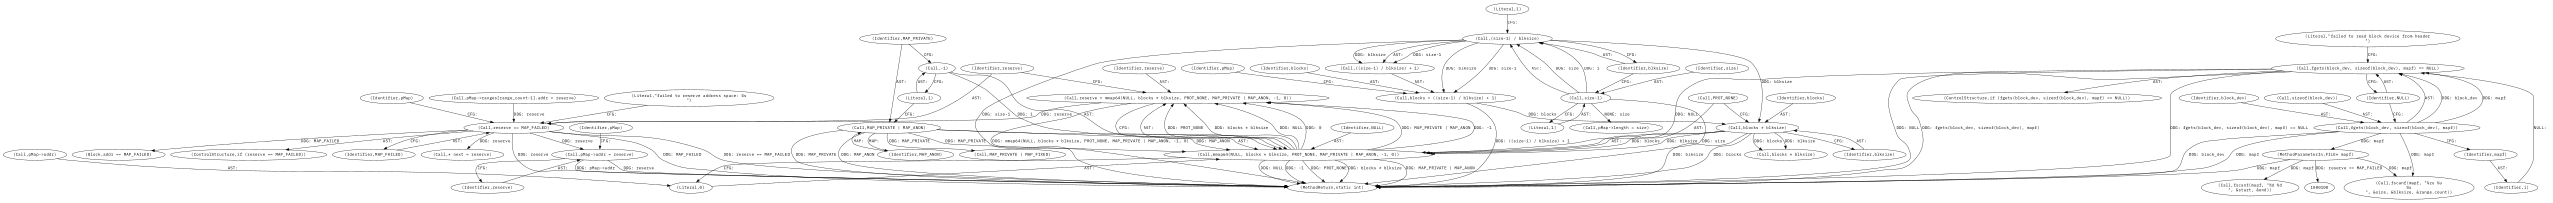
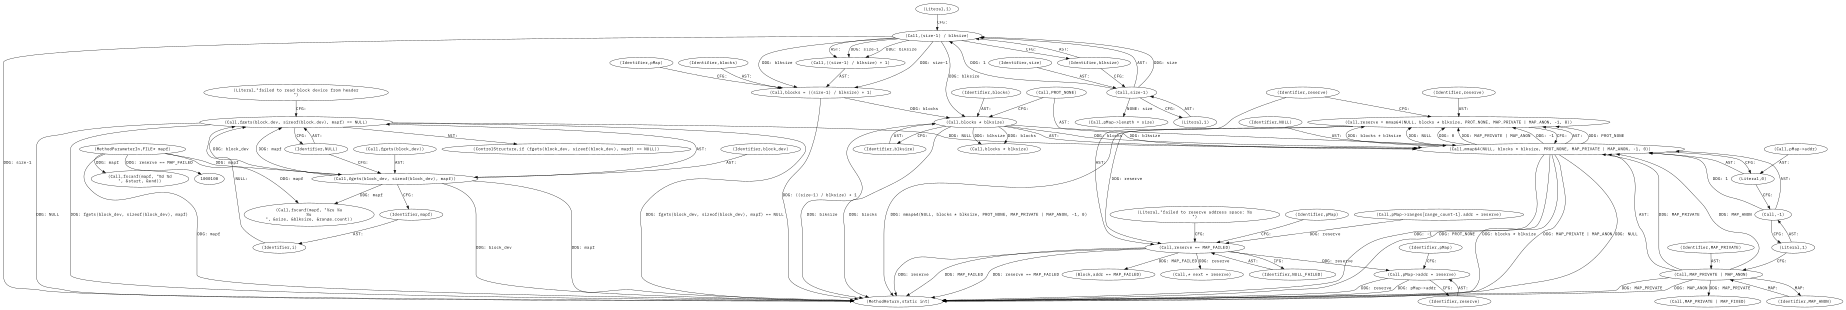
  digraph {
    fontname="IBM Plex Mono"
    node [fontname="IBM Plex Mono"]
    edge [fontname="IBM Plex Mono"]
    n1 [label="(Call,pMap->addr = reserve)"]
    n2 [label="(Identifier,reserve)"]
    n3 [label="(MethodReturn,static int)"]
    n4 [label="(Call,reserve == MAP_FAILED)"]
    n5 [label="(Block,addr == MAP_FAILED)"]
-   n6 [label="(ControlStructure,if (reserve == MAP_FAILED))"]
-   n7 [label="(Identifier,MAP_FAILED)"]
+   n7 [label="(Identifier,NULL_FAILED)"]
    n8 [label="(Call,* next = reserve)"]
    n9 [label="(Call,pMap->ranges[range_count-1].addr = reserve)"]
    n10 [label="(Call,reserve = mmap64(NULL, blocks * blksize, PROT_NONE, MAP_PRIVATE | MAP_ANON, -1, 0))"]
    n11 [label="(Call,mmap64(NULL, blocks * blksize, PROT_NONE, MAP_PRIVATE | MAP_ANON, -1, 0))"]
    n12 [label="(Literal,0)"]
    n13 [label="(Call,-1)"]
    n14 [label="(Call,fgets(block_dev, sizeof(block_dev), mapf) == NULL)"]
    n15 [label="(Identifier,NULL)"]
    n16 [label="(ControlStructure,if (fgets(block_dev, sizeof(block_dev), mapf) == NULL))"]
    n17 [label="(Call,fgets(block_dev, sizeof(block_dev), mapf))"]
    n18 [label="(Call,fscanf(mapf, \"%zu %u\n%u\n\", &size, &blksize, &range_count))"]
    n19 [label="(Identifier,mapf)"]
    n20 [label="(Identifier,i)"]
    n21 [label="(MethodParameterIn,FILE* mapf)"]
    n22 [label="(Call,fscanf(mapf, \"%d %d\n\", &start, &end))"]
    1000100
    n24 [label="(Call,blocks * blksize)"]
    n25 [label="(Call,blocks * blksize)"]
    n26 [label="(Identifier,blksize)"]
    n27 [label="(Call,blocks = ((size-1) / blksize) + 1)"]
    n28 [label="(Call,((size-1) / blksize) + 1)"]
    n29 [label="(Call,(size-1) / blksize)"]
    n30 [label="(Identifier,blksize)"]
    n31 [label="(Call,size-1)"]
    n32 [label="(Literal,1)"]
    n33 [label="(Call,pMap->length = size)"]
    n34 [label="(Call,MAP_PRIVATE | MAP_ANON)"]
    n35 [label="(Identifier,MAP_ANON)"]
    n36 [label="(Call,MAP_PRIVATE | MAP_FIXED)"]
    n37 [label="(Literal,1)"]
    n38 [label="(Call,PROT_NONE)"]
    n39 [label="(Identifier,pMap)"]
    n40 [label="(Literal,\"failed to reserve address space: %s\n\")"]
    n41 [label="(Identifier,MAP_PRIVATE)"]
    n42 [label="(Identifier,NULL)"]
    n43 [label="(Identifier,size)"]
    n44 [label="(Identifier,block_dev)"]
    n45 [label="(Identifier,pMap)"]
    n46 [label="(Identifier,reserve)"]
-   n47 [label="(Call,sizeof(block_dev))"]
+   n47 [label="(Call,fgets(block_dev))"]
    n48 [label="(Literal,\"failed to read block device from header\n\")"]
    n49 [label="(Identifier,blocks)"]
    n50 [label="(Literal,1)"]
    n51 [label="(Identifier,reserve)"]
    n52 [label="(Identifier,pMap)"]
    n53 [label="(Identifier,blocks)"]
    n54 [label="(Call,pMap->addr)"]
    n1 -> n2 [label="CFG: "]
    n1 -> n3 [label="DDG: reserve"]
    n1 -> n3 [label="DDG: pMap->addr"]
    n2 -> n1 [label="AST: "]
    n4 -> n1 [label="DDG: reserve"]
    n4 -> n3 [label="DDG: MAP_FAILED"]
    n4 -> n3 [label="DDG: reserve == MAP_FAILED"]
    n4 -> n3 [label="DDG: reserve"]
    n4 -> n5 [label="DDG: MAP_FAILED"]
-   n4 -> n6 [label="AST: "]
    n4 -> n7 [label="CFG: "]
    n4 -> n8 [label="DDG: reserve"]
    n7 -> n4 [label="AST: "]
    n9 -> n4 [label="DDG: reserve"]
    n10 -> n3 [label="DDG: mmap64(NULL, blocks * blksize, PROT_NONE, MAP_PRIVATE | MAP_ANON, -1, 0)"]
    n10 -> n4 [label="DDG: reserve"]
    n10 -> n11 [label="CFG: "]
    n11 -> n3 [label="DDG: -1"]
    n11 -> n3 [label="DDG: PROT_NONE"]
    n11 -> n3 [label="DDG: blocks * blksize"]
    n11 -> n3 [label="DDG: MAP_PRIVATE | MAP_ANON"]
    n11 -> n3 [label="DDG: NULL"]
    n11 -> n10 [label="AST: "]
    n11 -> n10 [label="DDG: PROT_NONE"]
    n11 -> n10 [label="DDG: blocks * blksize"]
    n11 -> n10 [label="DDG: NULL"]
    n11 -> n10 [label="DDG: 0"]
    n11 -> n10 [label="DDG: MAP_PRIVATE | MAP_ANON"]
    n11 -> n10 [label="DDG: -1"]
    n11 -> n12 [label="CFG: "]
    n12 -> n11 [label="AST: "]
-   n41 -> n13 [label="CFG: "]
+   n12 -> n13 [label="CFG: "]
    n13 -> n11 [label="AST: "]
    n13 -> n11 [label="DDG: 1"]
    n13 -> n37 [label="CFG: "]
    n14 -> n3 [label="DDG: NULL"]
    n14 -> n3 [label="DDG: fgets(block_dev, sizeof(block_dev), mapf)"]
    n14 -> n3 [label="DDG: fgets(block_dev, sizeof(block_dev), mapf) == NULL"]
    n14 -> n11 [label="DDG: NULL"]
    n14 -> n15 [label="CFG: "]
    n14 -> n16 [label="AST: "]
    n15 -> n14 [label="AST: "]
    n15 -> n17 [label="CFG: "]
    n17 -> n3 [label="DDG: block_dev"]
    n17 -> n3 [label="DDG: mapf"]
    n17 -> n14 [label="AST: "]
    n17 -> n14 [label="DDG: block_dev"]
    n17 -> n14 [label="DDG: mapf"]
    n17 -> n18 [label="DDG: mapf"]
    n17 -> n19 [label="CFG: "]
    n19 -> n20 [label="AST: "]
    n20 -> n14 [label="NULL: "]
    n21 -> n3 [label="DDG: mapf"]
-   n17 -> n21 [label="DDG: mapf"]
+   n21 -> n17 [label="DDG: mapf"]
    n21 -> n18 [label="DDG: mapf"]
    n21 -> n22 [label="DDG: mapf"]
    n21 -> 1000100 [label="DDG: reserve == MAP_FAILED"]
    n24 -> n3 [label="DDG: blksize"]
    n24 -> n3 [label="DDG: blocks"]
    n24 -> n11 [label="AST: "]
    n24 -> n11 [label="DDG: blocks"]
    n24 -> n11 [label="DDG: blksize"]
    n24 -> n25 [label="DDG: blocks"]
    n24 -> n25 [label="DDG: blksize"]
    n24 -> n26 [label="CFG: "]
    n26 -> n24 [label="AST: "]
    n27 -> n3 [label="DDG: ((size-1) / blksize) + 1"]
    n27 -> n24 [label="DDG: blocks"]
    n28 -> n27 [label="AST: "]
    n29 -> n3 [label="DDG: size-1"]
    n29 -> n24 [label="DDG: blksize"]
    n29 -> n27 [label="DDG: size-1"]
    n29 -> n27 [label="DDG: blksize"]
    n29 -> n28 [label="AST: "]
    n29 -> n28 [label="DDG: size-1"]
    n29 -> n28 [label="DDG: blksize"]
    n29 -> n30 [label="CFG: "]
    n30 -> n29 [label="AST: "]
    n30 -> n31 [label="CFG: "]
-   n31 -> n3 [label="DDG: size"]
    n31 -> n29 [label="AST: "]
    n31 -> n29 [label="DDG: size"]
    n31 -> n29 [label="DDG: 1"]
    n31 -> n32 [label="CFG: "]
    n31 -> n33 [label="NONE: size"]
    n32 -> n31 [label="AST: "]
    n34 -> n3 [label="DDG: MAP_ANON"]
    n34 -> n3 [label="DDG: MAP_PRIVATE"]
    n34 -> n11 [label="AST: "]
    n34 -> n11 [label="DDG: MAP_PRIVATE"]
    n34 -> n11 [label="DDG: MAP_ANON"]
    n34 -> n35 [label="MAP: "]
    n34 -> n36 [label="DDG: MAP_PRIVATE"]
    n35 -> n34 [label="MAP: "]
    n37 -> n13 [label="AST: "]
    n37 -> n34 [label="CFG: "]
    n38 -> n11 [label="AST: "]
    n38 -> n24 [label="CFG: "]
    n39 -> n27 [label="CFG: "]
    n40 -> n4 [label="CFG: "]
    n41 -> n34 [label="AST: "]
    n42 -> n11 [label="AST: "]
    n43 -> n31 [label="AST: "]
    n44 -> n17 [label="AST: "]
    n45 -> n4 [label="CFG: "]
    n46 -> n10 [label="AST: "]
    n47 -> n17 [label="AST: "]
    n48 -> n14 [label="CFG: "]
    n49 -> n24 [label="AST: "]
    n50 -> n29 [label="CFG: "]
    n51 -> n4 [label="AST: "]
    n51 -> n10 [label="CFG: "]
    n52 -> n1 [label="CFG: "]
    n53 -> n27 [label="AST: "]
    n54 -> n12 [label="AST: "]
  }
